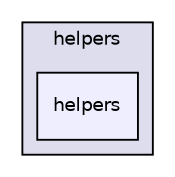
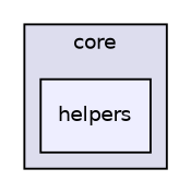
  digraph {
    compound=true
    rankdir=LR
    n1 [fillcolor="#eeeeff" fontname=Helvetica fontsize=10 label=helpers pencolor=black shape=box style=filled]
    subgraph cluster_1 {
      bgcolor="#ddddee"
      fontname=Helvetica
      fontsize=10
-     label=helpers
+     label=core
      pencolor=black
      n1
    }
  }
